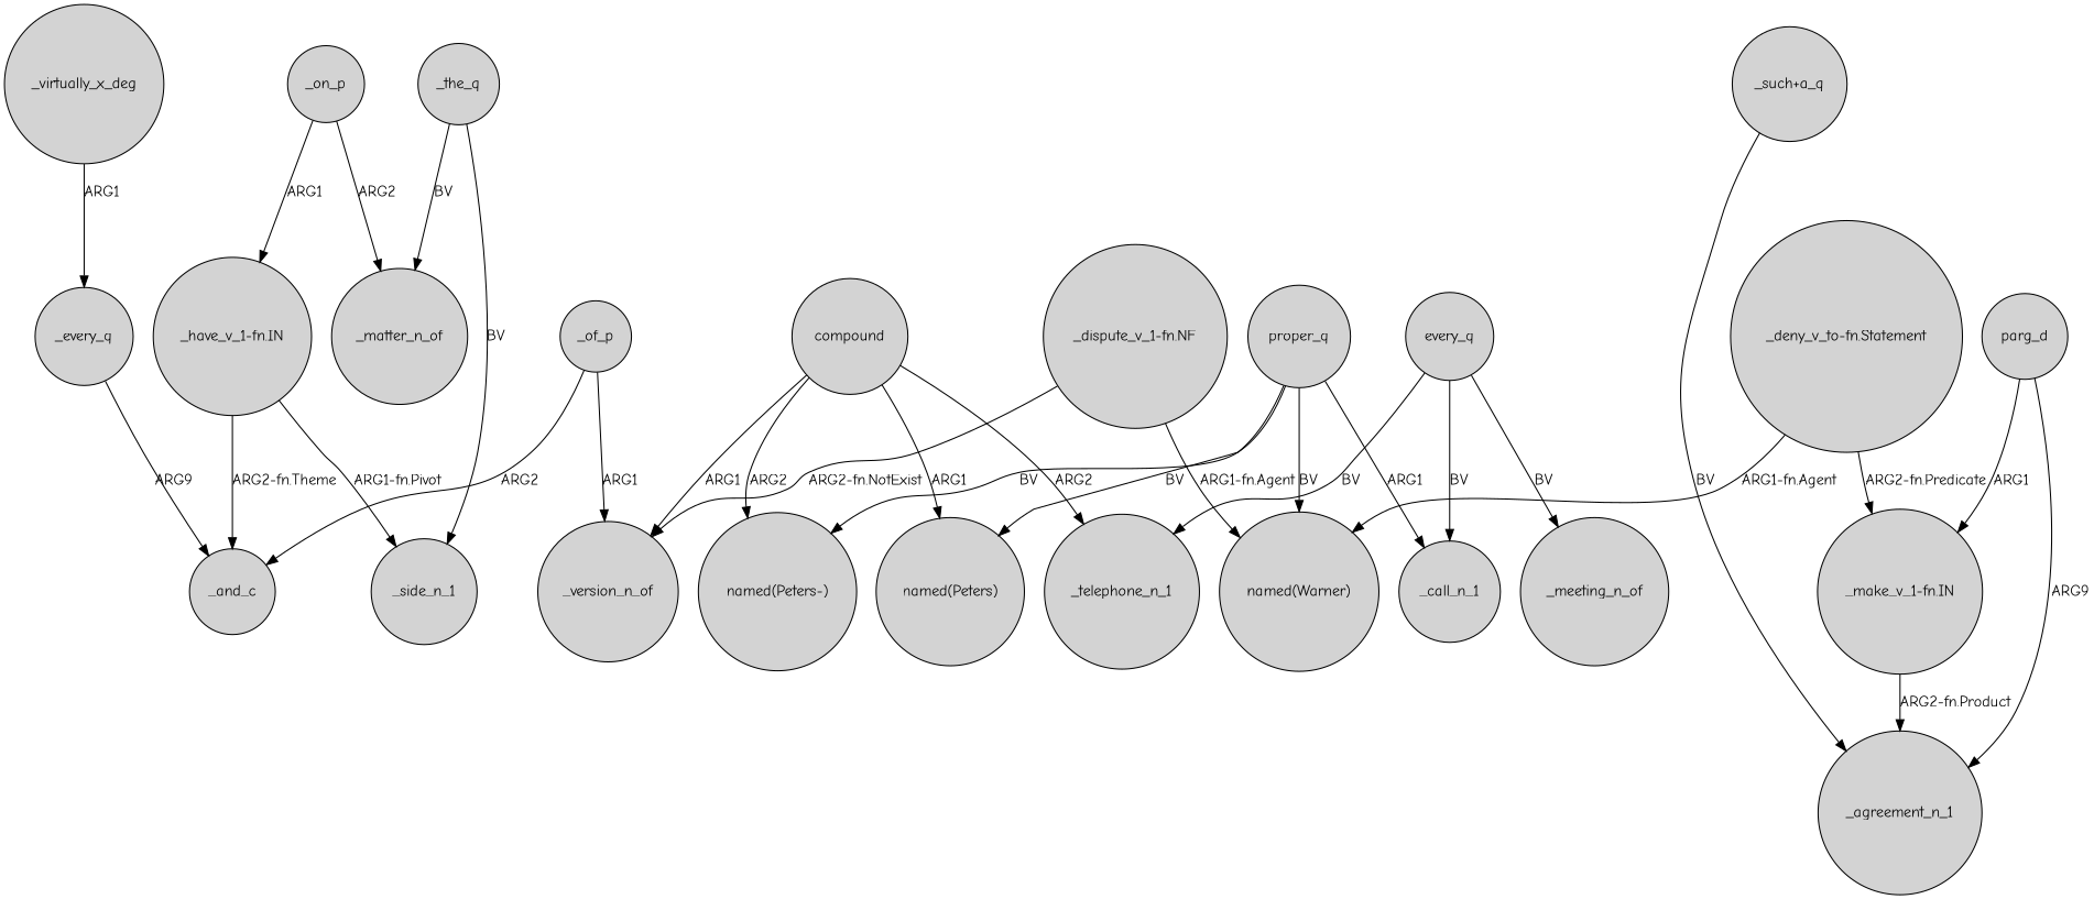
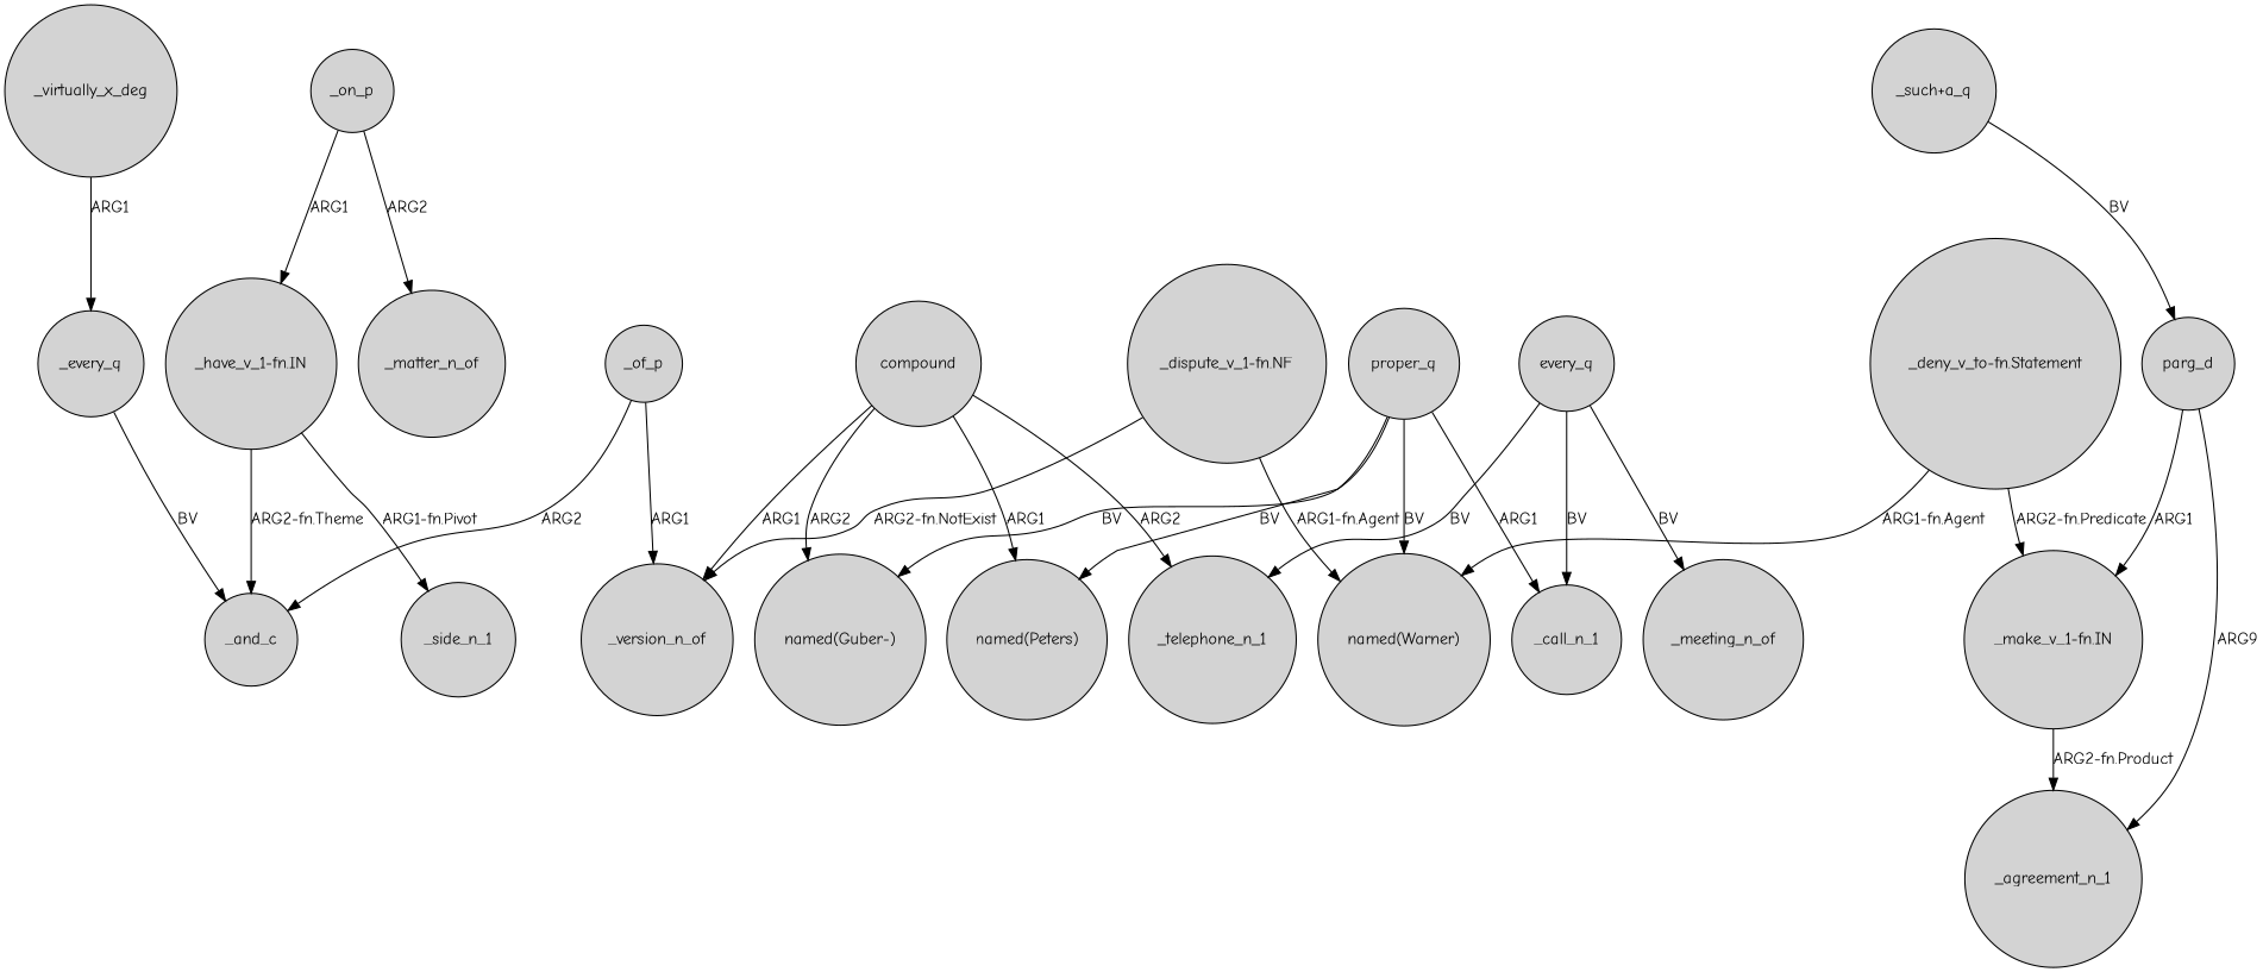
  digraph {
    fontname="Comic Neue"
    node [fontname="Comic Neue" shape=circle style=filled]
    edge [fontname="Comic Neue"]
    _virtually_x_deg
    _every_q
    _and_c
    "_make_v_1-fn.IN"
    _agreement_n_1
    "_such+a_q"
    compound
    _telephone_n_1
-   "named(Guber-)" [label="named(Peters-)"]
+   "named(Guber-)"
    "named(Peters)"
    _version_n_of
    n12 [label=every_q]
    _call_n_1
    _meeting_n_of
    proper_q
    "named(Warner)"
-   _the_q
    _side_n_1
    _matter_n_of
    "_deny_v_to-fn.Statement"
    _of_p
    "_dispute_v_1-fn.NF"
    "_have_v_1-fn.IN"
    _on_p
    parg_d
    _virtually_x_deg -> _every_q [label=ARG1]
-   _every_q -> _and_c [label=ARG9]
+   _every_q -> _and_c [label=BV]
    "_make_v_1-fn.IN" -> _agreement_n_1 [label="ARG2-fn.Product"]
-   "_such+a_q" -> _agreement_n_1 [label=BV]
+   "_such+a_q" -> parg_d [label=BV]
    compound -> _telephone_n_1 [label=ARG2]
    compound -> "named(Guber-)" [label=ARG2]
    compound -> "named(Peters)" [label=ARG1]
    compound -> _version_n_of [label=ARG1]
    n12 -> _telephone_n_1 [label=BV]
    n12 -> _call_n_1 [label=BV]
    n12 -> _meeting_n_of [label=BV]
    proper_q -> "named(Guber-)" [label=BV]
    proper_q -> "named(Peters)" [label=BV]
    proper_q -> _call_n_1 [label=ARG1]
    proper_q -> "named(Warner)" [label=BV]
-   _the_q -> _side_n_1 [label=BV]
-   _the_q -> _matter_n_of [label=BV]
    "_deny_v_to-fn.Statement" -> "_make_v_1-fn.IN" [label="ARG2-fn.Predicate"]
    "_deny_v_to-fn.Statement" -> "named(Warner)" [label="ARG1-fn.Agent"]
    _of_p -> _and_c [label=ARG2]
    _of_p -> _version_n_of [label=ARG1]
    "_dispute_v_1-fn.NF" -> _version_n_of [label="ARG2-fn.NotExist"]
    "_dispute_v_1-fn.NF" -> "named(Warner)" [label="ARG1-fn.Agent"]
    "_have_v_1-fn.IN" -> _and_c [label="ARG2-fn.Theme"]
    "_have_v_1-fn.IN" -> _side_n_1 [label="ARG1-fn.Pivot"]
    _on_p -> _matter_n_of [label=ARG2]
    _on_p -> "_have_v_1-fn.IN" [label=ARG1]
    parg_d -> "_make_v_1-fn.IN" [label=ARG1]
    parg_d -> _agreement_n_1 [label=ARG9]
  }
